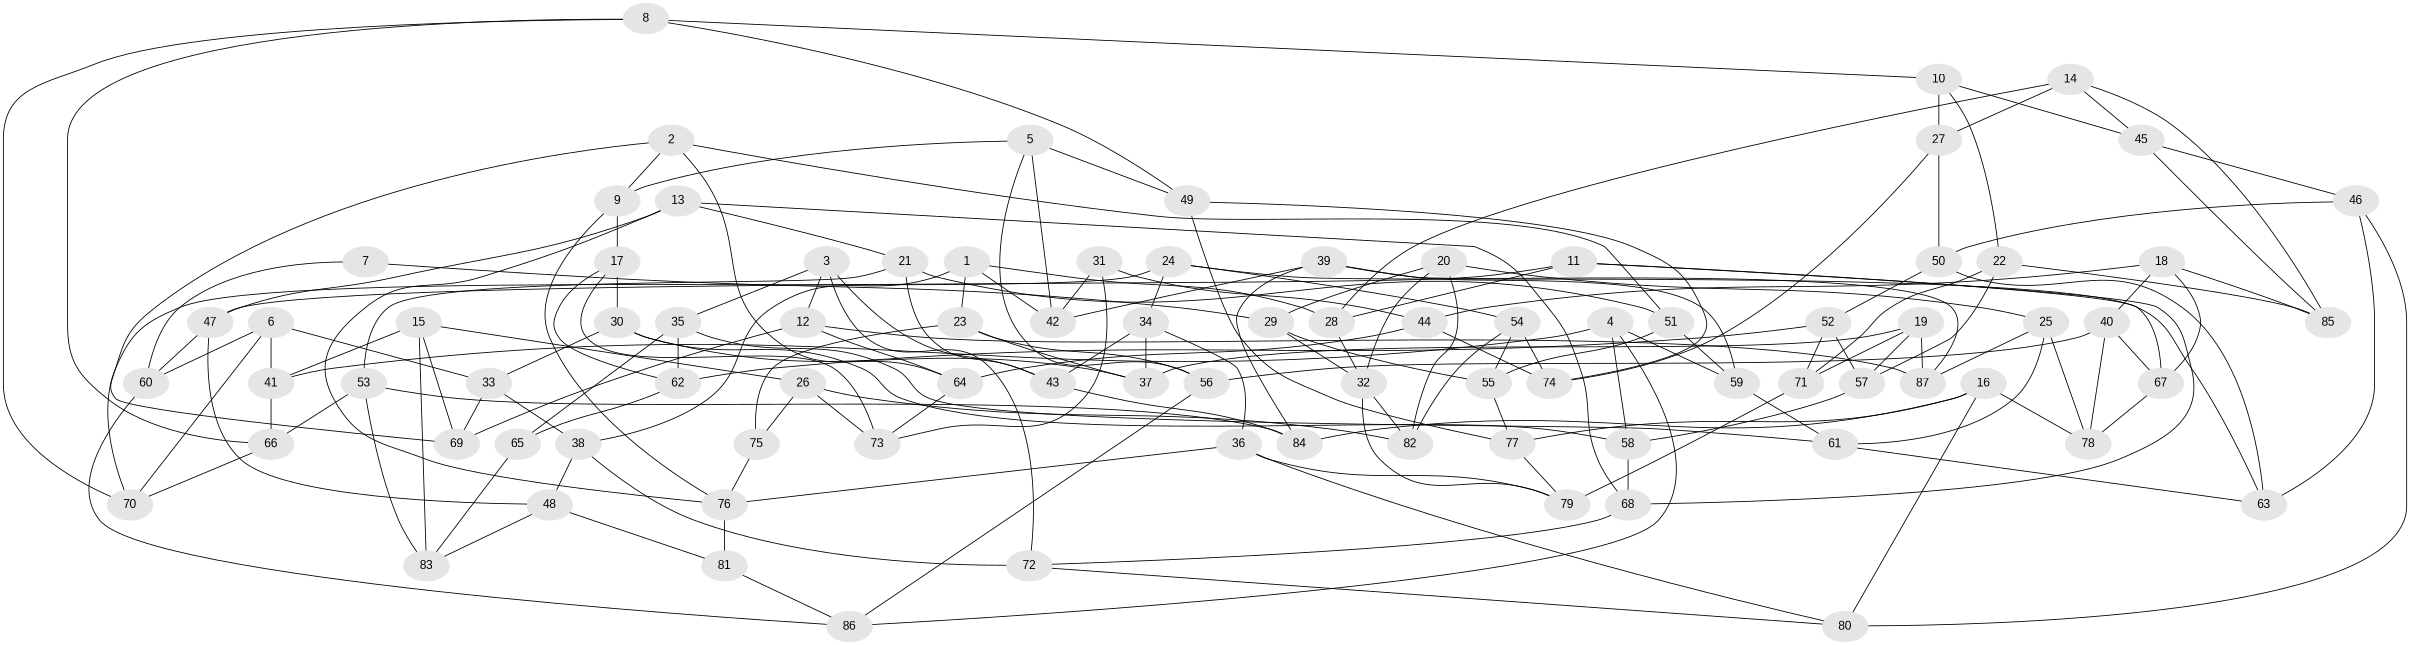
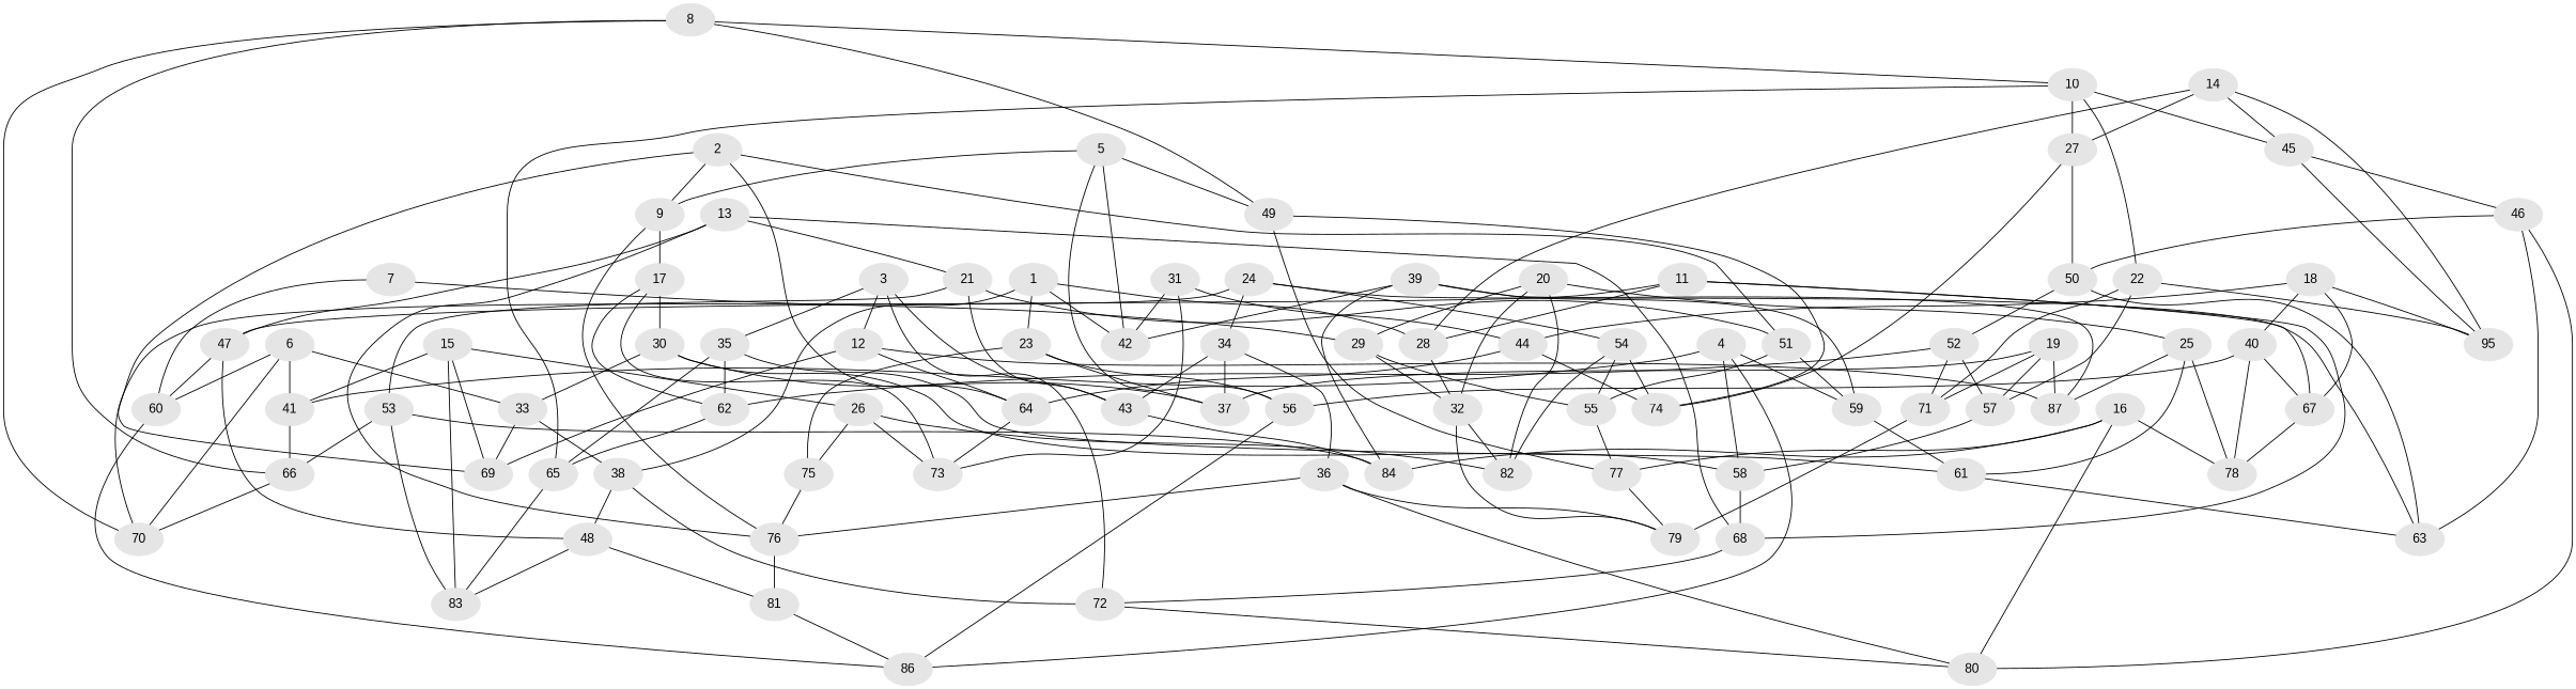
  graph {
    fontname="Liberation Sans"
    node [color=gray90 fontname="Liberation Sans" style=filled]
    edge [fontname="Liberation Sans"]
    1
    23
    28
    38
    42
    56
    75
    37
    32
    72
    48
    2
    9
    51
    64
    69
    17
    76
    59
    55
    73
    3
    12
    35
    43
    87
    65
    62
    61
    84
    80
    4
    41
    58
    86
    66
    68
    5
    49
    77
    74
    6
    33
    60
    70
    7
    29
    45
-   85
+   85 [label=95]
    46
    81
    8
    10
    22
    27
    30
    57
    71
    50
    83
    11
    47
    67
    78
    13
    21
    53
    14
    15
    26
    82
    16
    79
    18
    40
    44
    19
    20
    25
    24
    34
    54
    63
    36
    52
    31
    39
    1 -- 23
    1 -- 28
    1 -- 38
    1 -- 42
    23 -- 56
    23 -- 75
    23 -- 37
    28 -- 32
    38 -- 72
    38 -- 48
    56 -- 86
    75 -- 76
    32 -- 82
    32 -- 79
    72 -- 80
    48 -- 81
    48 -- 83
    2 -- 9
    2 -- 51
    2 -- 64
    2 -- 69
    9 -- 17
    9 -- 76
    51 -- 59
    51 -- 55
    64 -- 73
    17 -- 73
    17 -- 62
    17 -- 30
    76 -- 81
    59 -- 61
    55 -- 77
    3 -- 72
    3 -- 12
    3 -- 35
    3 -- 43
    12 -- 64
    12 -- 69
    12 -- 87
    35 -- 65
    35 -- 62
    35 -- 61
    43 -- 84
    65 -- 83
    62 -- 65
    61 -- 63
    4 -- 59
    4 -- 41
    4 -- 58
    4 -- 86
    41 -- 66
    58 -- 68
    66 -- 70
    68 -- 72
    5 -- 42
    5 -- 56
    5 -- 9
    5 -- 49
    49 -- 77
    49 -- 74
    77 -- 79
    6 -- 41
    6 -- 33
    6 -- 60
    6 -- 70
    33 -- 38
    33 -- 69
    60 -- 86
    7 -- 60
    7 -- 29
    29 -- 32
    29 -- 55
    45 -- 85
    45 -- 46
    46 -- 80
    46 -- 50
    46 -- 63
    81 -- 86
    8 -- 66
    8 -- 49
    8 -- 70
    8 -- 10
+   10 -- 65
    10 -- 45
    10 -- 22
    10 -- 27
    22 -- 85
    22 -- 57
    22 -- 71
    27 -- 74
    27 -- 50
    30 -- 37
    30 -- 58
    30 -- 33
    57 -- 58
    71 -- 79
    50 -- 63
    50 -- 52
    11 -- 28
    11 -- 68
    11 -- 47
    11 -- 67
    47 -- 48
    47 -- 60
    67 -- 78
    13 -- 76
    13 -- 68
    13 -- 47
    13 -- 21
    21 -- 51
    21 -- 43
    21 -- 53
    53 -- 84
    53 -- 66
    53 -- 83
    14 -- 28
    14 -- 45
    14 -- 85
    14 -- 27
    15 -- 69
    15 -- 41
    15 -- 83
    15 -- 26
    26 -- 75
    26 -- 73
    26 -- 82
    16 -- 84
    16 -- 80
    16 -- 77
    16 -- 78
    18 -- 85
    18 -- 67
    18 -- 40
    18 -- 44
    40 -- 56
    40 -- 67
    40 -- 78
    44 -- 64
    44 -- 74
    19 -- 37
    19 -- 87
    19 -- 57
    19 -- 71
    20 -- 32
    20 -- 29
    20 -- 82
    20 -- 25
    25 -- 87
    25 -- 61
    25 -- 78
    24 -- 70
    24 -- 34
    24 -- 54
    24 -- 63
    34 -- 37
    34 -- 43
    34 -- 36
    54 -- 55
    54 -- 74
    54 -- 82
    36 -- 76
    36 -- 80
    36 -- 79
    52 -- 62
    52 -- 57
    52 -- 71
    31 -- 42
    31 -- 73
    31 -- 44
    39 -- 42
    39 -- 59
    39 -- 87
    39 -- 84
  }
